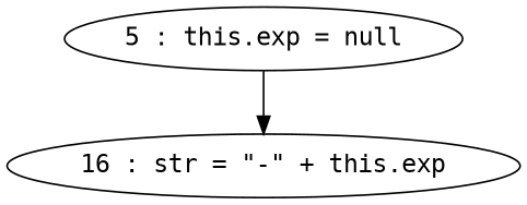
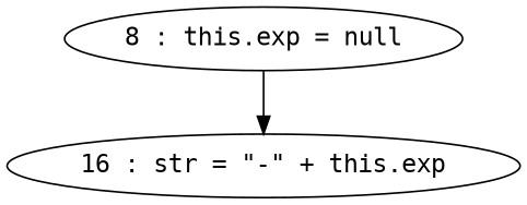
  digraph {
    fontname="DejaVu Sans Mono"
    node [fontname="DejaVu Sans Mono"]
-   "5 : this.exp = null"
+   "5 : this.exp = null" [label="8 : this.exp = null"]
    "16 : str = \"-\" + this.exp"
    "5 : this.exp = null" -> "16 : str = \"-\" + this.exp" [fontname="DejaVu Sans Mono"]
  }
